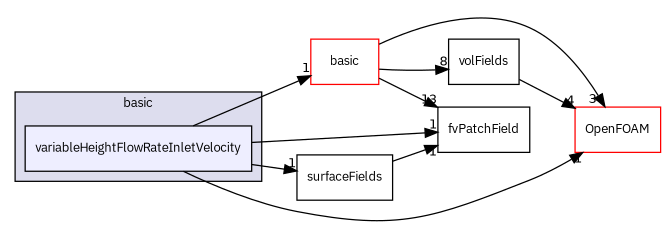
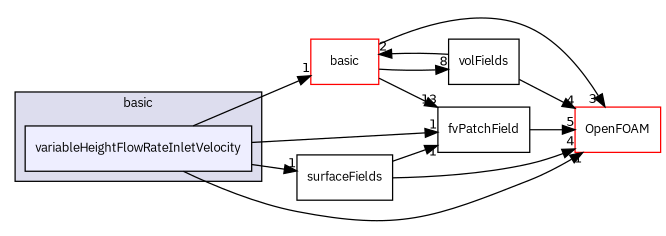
  digraph {
    compound=true
    fontname="IBM Plex Sans"
    rankdir=LR
    node [fontname="IBM Plex Sans" fontsize=10 shape=box]
    edge [fontname="IBM Plex Sans" headlabel=1 labeldistance=1.5 labelfontname=Helvetica labelfontsize=10]
    n1 [fillcolor="#eeeeff" label=variableHeightFlowRateInletVelocity pencolor=black style=filled]
    n2 [color=red label=basic]
    n3 [label=fvPatchField]
    n4 [color=red label=OpenFOAM]
    n5 [label=surfaceFields]
    n6 [label=volFields]
    subgraph cluster_1 {
      bgcolor="#ddddee"
      fontsize=10
      label=basic
      pencolor=black
      n1
    }
    n1 -> n2
    n1 -> n3
    n1 -> n4
    n1 -> n5
    n2 -> n3 [headlabel=13]
    n2 -> n4 [headlabel=34]
    n2 -> n6 [headlabel=8]
+   n3 -> n4 [headlabel=5]
    n5 -> n3
+   n5 -> n4 [headlabel=4]
+   n6 -> n2 [headlabel=2]
    n6 -> n4 [headlabel=4]
  }
